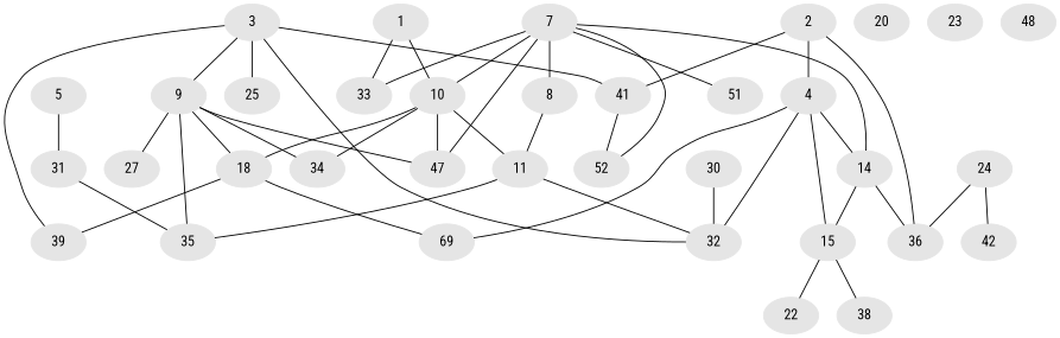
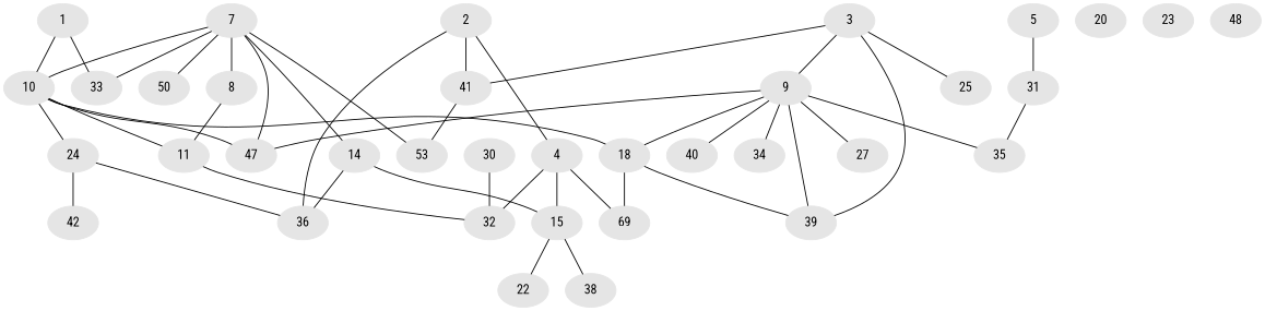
  graph {
    fontname="Roboto Condensed"
    node [color=gray90 fontname="Roboto Condensed" style=filled]
    edge [fontname="Roboto Condensed"]
    10 [super="+27"]
    47 [super="+53"]
    11 [super="+16"]
    34
    18 [super="+37"]
    1
    33
    4 [super="+13"]
    32
    14 [super="+28"]
    15 [super="+54"]
    n12 [label=69 super="+26"]
    2
    41 [super="+51"]
    36
-   52
+   52 [label=53]
    3 [super="+6"]
    9 [super="+29"]
    25
    39 [super="+45"]
    n21 [label=27]
    35 [super="+44"]
+   40
    22
    38
    5
    31
    7 [super="+12"]
    8 [super="+49"]
-   50 [label=51]
+   50
    20
    23
    24 [super="+46"]
    42
    30 [super="+43"]
    48
    10 -- 47
    10 -- 11
-   10 -- 34
+   10 -- 24
    10 -- 18
    11 -- 32
-   11 -- 35
    18 -- n12
    18 -- 39
    1 -- 10
    1 -- 33
    4 -- 32 [weight=2]
-   4 -- 14
    4 -- 15
    4 -- n12
    14 -- 15
    14 -- 36
    15 -- 22
    15 -- 38
    2 -- 4
    2 -- 41
    2 -- 36
    41 -- 52
-   3 -- 32
    3 -- 41
    3 -- 9
    3 -- 25
    3 -- 39
    9 -- 47
    9 -- 34
    9 -- 18
+   9 -- 39
    9 -- n21
    9 -- 35
+   9 -- 40
    5 -- 31
    31 -- 35
    7 -- 10
    7 -- 47
    7 -- 33
    7 -- 14
    7 -- 52
    7 -- 8
    7 -- 50
    8 -- 11
    24 -- 36
    24 -- 42
    30 -- 32
  }
